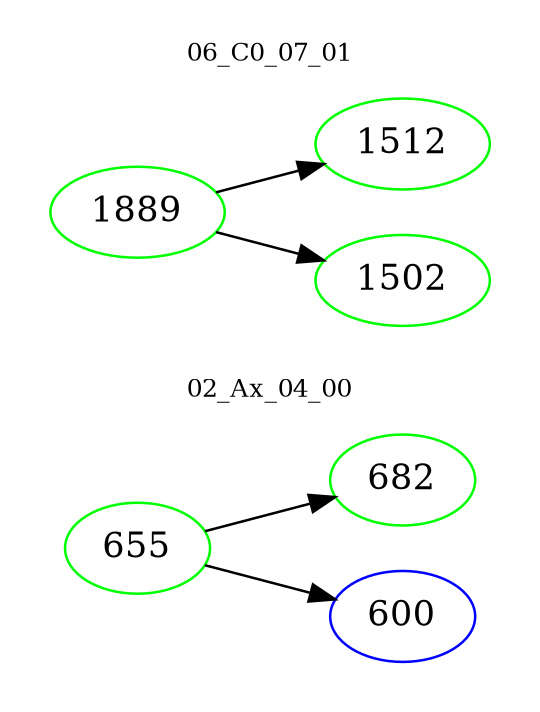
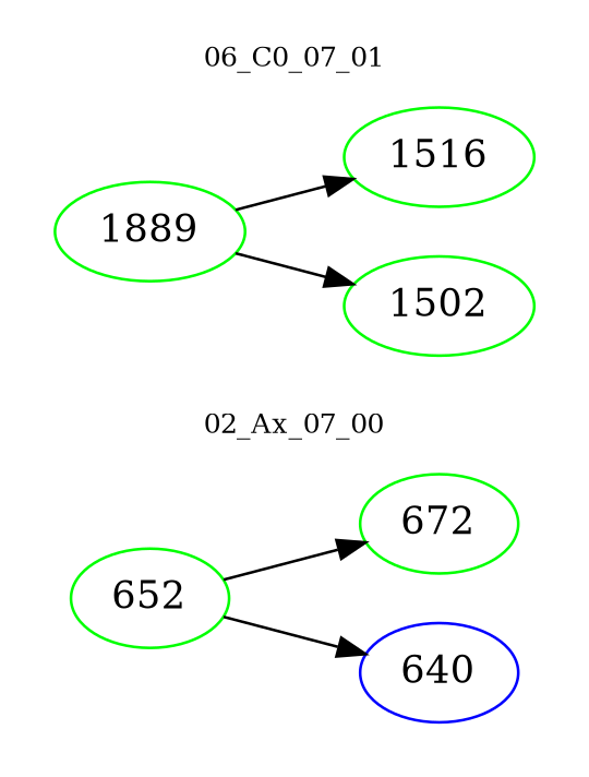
  digraph {
    rankdir=LR
    node [color=green]
    edge [color=black]
-   n1 [label=655]
-   n2 [color=blue label=600]
-   n3 [label=682]
+   n1 [label=652]
+   n2 [color=blue label=640]
+   n3 [label=672]
    n4 [label=1889]
    n5 [label=1502]
-   n6 [label=1512]
+   n6 [label=1516]
    subgraph cluster_1 {
      color=white
      fontsize=10
-     label="02_Ax_04_00"
+     label="02_Ax_07_00"
      n1
      n2
      n3
    }
    subgraph cluster_2 {
      color=white
      fontsize=10
      label="06_C0_07_01"
      n4
      n5
      n6
    }
    n1 -> n2
    n1 -> n3
    n4 -> n5
    n4 -> n6
  }
